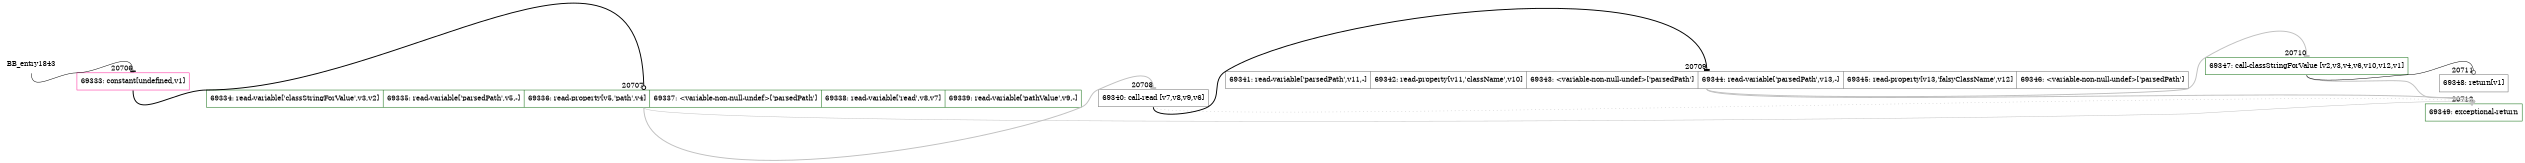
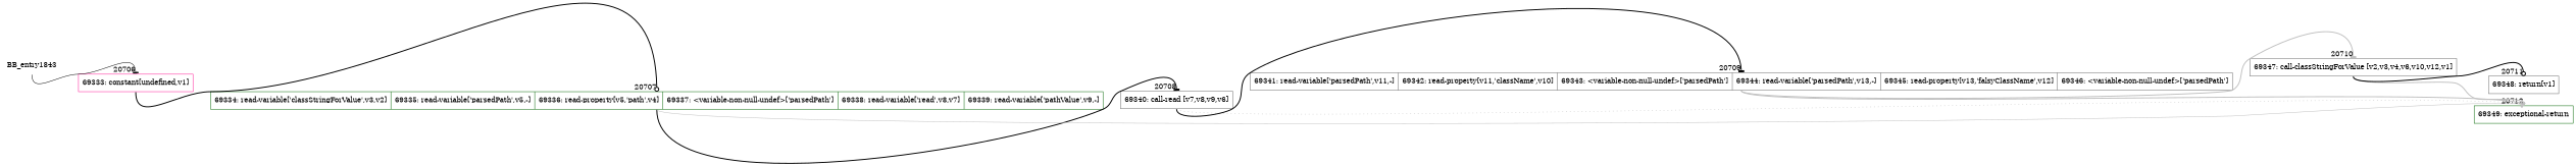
  digraph {
    rankdir=LR
    node [color=gray40 shape=record]
    edge [arrowhead=tee headport=n style=bold tailport=s]
    n1 [label=BB_entry1843 shape=none]
    n2 [color=deeppink label="{69333: constant[undefined,v1]}"]
    n3 [color=darkgreen label="{69334: read-variable['classStringForValue',v3,v2]|69335: read-variable['parsedPath',v5,-]|69336: read-property[v5,'path',v4]|69337: \<variable-non-null-undef\>['parsedPath']|69338: read-variable['read',v8,v7]|69339: read-variable['pathValue',v9,-]}"]
    n4 [label="{69340: call-read [v7,v8,v9,v6]}"]
    n5 [color=darkgreen label="{69349: exceptional-return}"]
    n6 [label="{69341: read-variable['parsedPath',v11,-]|69342: read-property[v11,'className',v10]|69343: \<variable-non-null-undef\>['parsedPath']|69344: read-variable['parsedPath',v13,-]|69345: read-property[v13,'falsyClassName',v12]|69346: \<variable-non-null-undef\>['parsedPath']}"]
-   n7 [color=darkgreen label="{69347: call-classStringForValue [v2,v3,v4,v6,v10,v12,v1]}"]
+   n7 [label="{69347: call-classStringForValue [v2,v3,v4,v6,v10,v12,v1]}"]
    n8 [label="{69348: return[v1]}"]
    n1 -> n2 [headlabel="    20706" style=solid]
    n2 -> n3 [arrowhead=odot headlabel="      20707"]
-   n3 -> n4 [headlabel="      20708" color=gray]
+   n3 -> n4 [headlabel="      20708"]
    n3 -> n5 [color=gray headlabel="      20712" style=solid]
    n4 -> n5 [color=gray style=dotted]
    n4 -> n6 [headlabel="      20709"]
    n6 -> n5 [color=gray]
    n6 -> n7 [color=gray headlabel="      20710"]
    n7 -> n5 [arrowhead=odot color=gray]
-   n7 -> n8 [arrowhead=odot headlabel="      20711" style=solid]
+   n7 -> n8 [arrowhead=odot headlabel="      20711"]
  }
